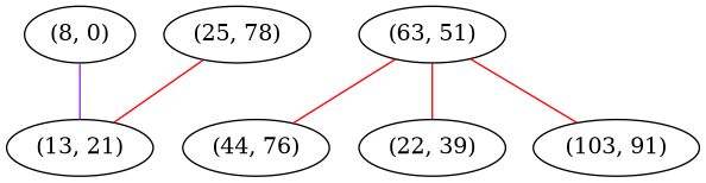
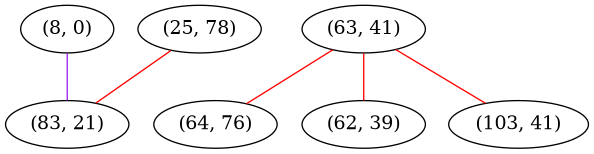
  graph {
    edge [color=red weight=1]
    n1 [label="(8, 0)"]
-   "(13, 21)"
+   "(13, 21)" [label="(83, 21)"]
    n3 [label="(25, 78)"]
-   "(63, 41)" [label="(63, 51)"]
-   "(64, 76)" [label="(44, 76)"]
-   "(62, 39)" [label="(22, 39)"]
-   "(103, 41)" [label="(103, 91)"]
+   "(63, 41)"
+   "(64, 76)"
+   "(62, 39)"
+   "(103, 41)"
    n1 -- "(13, 21)" [color=purple weight=4]
    n3 -- "(13, 21)"
    "(63, 41)" -- "(64, 76)"
    "(63, 41)" -- "(62, 39)"
    "(63, 41)" -- "(103, 41)"
  }
